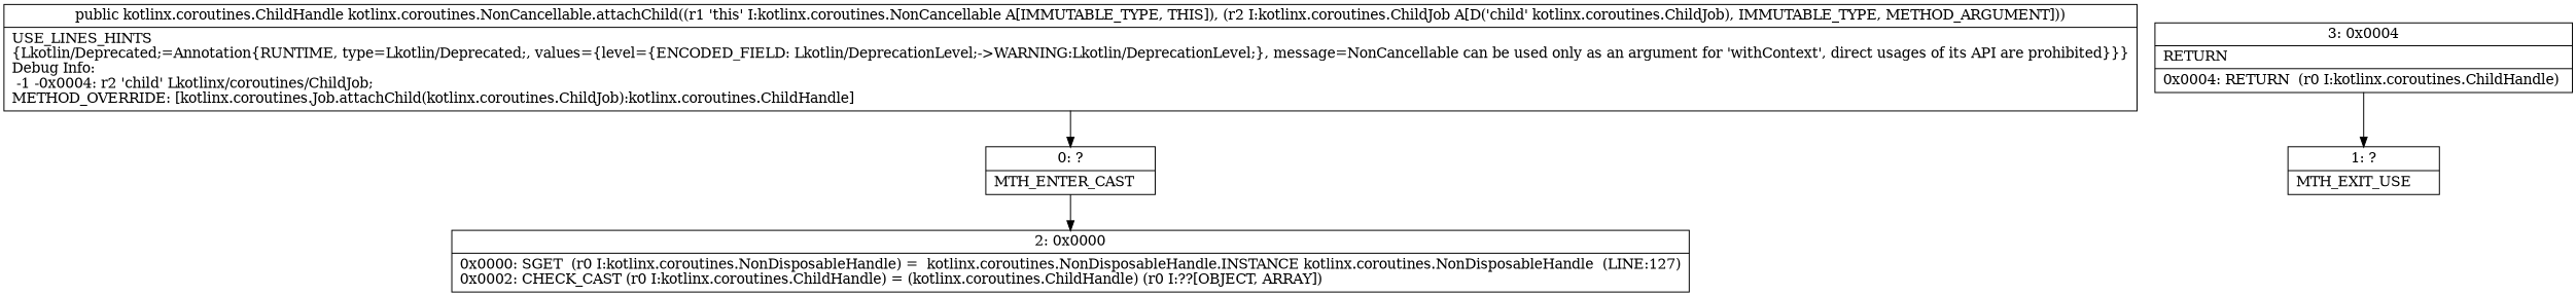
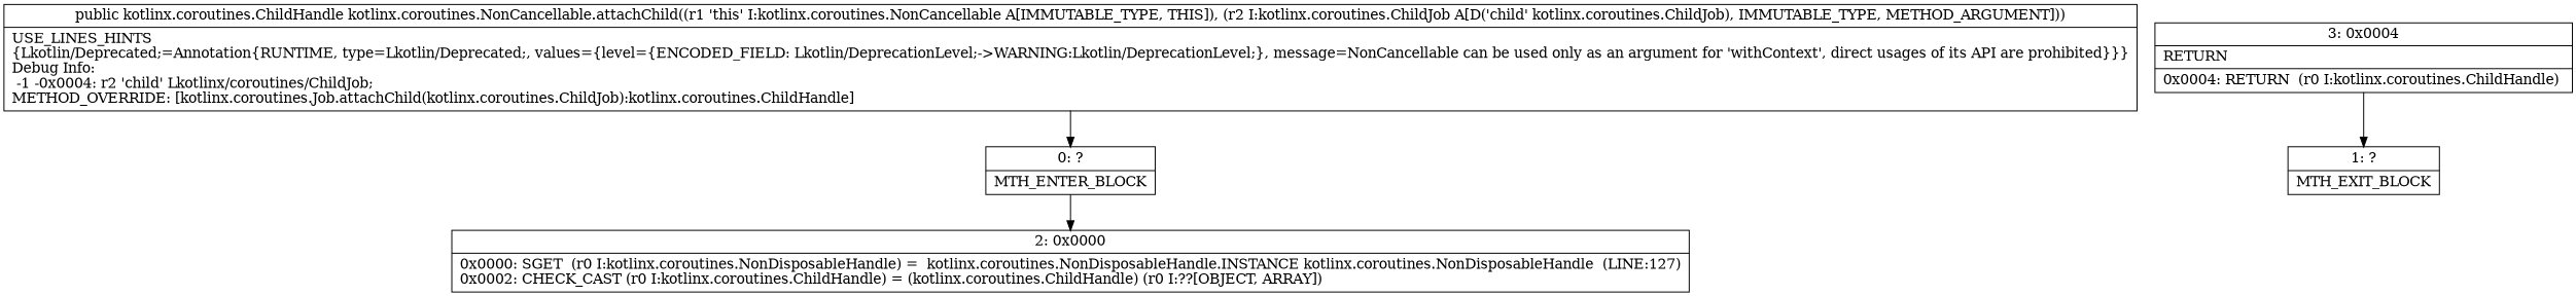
  digraph {
    node [shape=record]
-   n1 [label="{0\:\ ?|MTH_ENTER_CAST\l}"]
+   n1 [label="{0\:\ ?|MTH_ENTER_BLOCK\l}"]
    n2 [label="{2\:\ 0x0000|0x0000: SGET  (r0 I:kotlinx.coroutines.NonDisposableHandle) =  kotlinx.coroutines.NonDisposableHandle.INSTANCE kotlinx.coroutines.NonDisposableHandle  (LINE:127)\l0x0002: CHECK_CAST (r0 I:kotlinx.coroutines.ChildHandle) = (kotlinx.coroutines.ChildHandle) (r0 I:??[OBJECT, ARRAY]) \l}"]
    n3 [label="{3\:\ 0x0004|RETURN\l|0x0004: RETURN  (r0 I:kotlinx.coroutines.ChildHandle) \l}"]
-   n4 [label="{1\:\ ?|MTH_EXIT_USE\l}"]
+   n4 [label="{1\:\ ?|MTH_EXIT_BLOCK\l}"]
    n5 [label="{public kotlinx.coroutines.ChildHandle kotlinx.coroutines.NonCancellable.attachChild((r1 'this' I:kotlinx.coroutines.NonCancellable A[IMMUTABLE_TYPE, THIS]), (r2 I:kotlinx.coroutines.ChildJob A[D('child' kotlinx.coroutines.ChildJob), IMMUTABLE_TYPE, METHOD_ARGUMENT]))  | USE_LINES_HINTS\l\{Lkotlin\/Deprecated;=Annotation\{RUNTIME, type=Lkotlin\/Deprecated;, values=\{level=\{ENCODED_FIELD: Lkotlin\/DeprecationLevel;\-\>WARNING:Lkotlin\/DeprecationLevel;\}, message=NonCancellable can be used only as an argument for 'withContext', direct usages of its API are prohibited\}\}\}\lDebug Info:\l  \-1 \-0x0004: r2 'child' Lkotlinx\/coroutines\/ChildJob;\lMETHOD_OVERRIDE: [kotlinx.coroutines.Job.attachChild(kotlinx.coroutines.ChildJob):kotlinx.coroutines.ChildHandle]\l}"]
    n1 -> n2
    n3 -> n4
    n5 -> n1
  }
